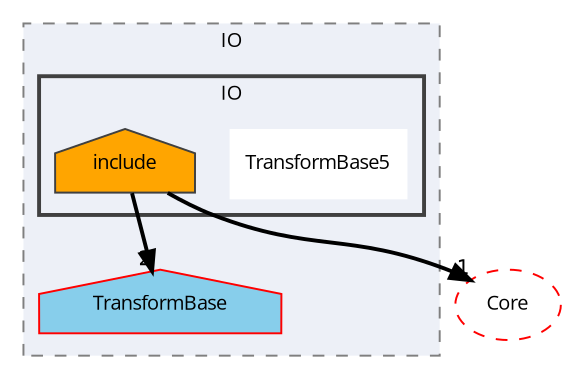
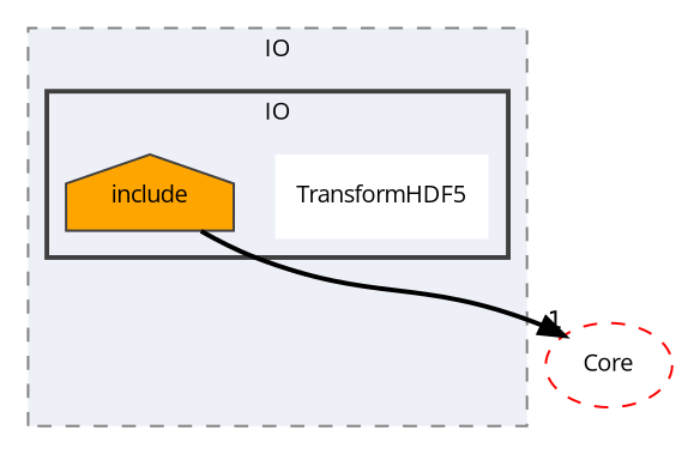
  digraph {
    compound=true
    fontname="Open Sans"
    node [fontname="Open Sans" fontsize=10 shape=house style="filled," fillcolor=white color=red]
    edge [fontname="Open Sans" fontsize=10 labeldistance=1.5 labelfontname=Helvetica labelfontsize=10 style=bold]
-   n1 [label=TransformBase5 shape=plaintext style=filled color=""]
+   n1 [label=TransformHDF5 shape=plaintext style=filled color=""]
    n2 [color=grey25 fillcolor=orange label=include]
-   n3 [fillcolor=skyblue label=TransformBase]
    n4 [label=Core shape=ellipse style="dashed,filled"]
    subgraph cluster_1 {
      bgcolor="#edf0f7"
      fontsize=10
      label=IO
      pencolor=grey50
      style="filled,dashed,"
-     n3
      subgraph cluster_2 {
        bgcolor="#edf0f7"
        fontsize=10
        pencolor=grey25
        style="filled,bold,"
        n1
        n2
      }
    }
-   n2 -> n3 [headlabel=2]
    n2 -> n4 [headlabel=1]
  }
